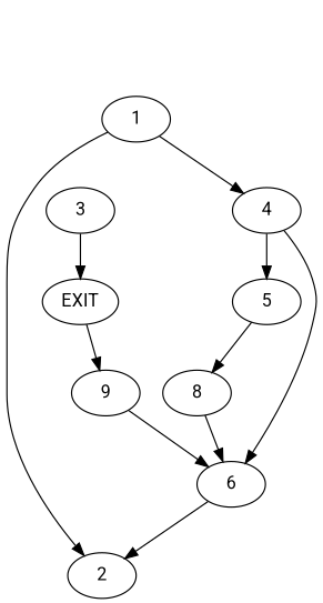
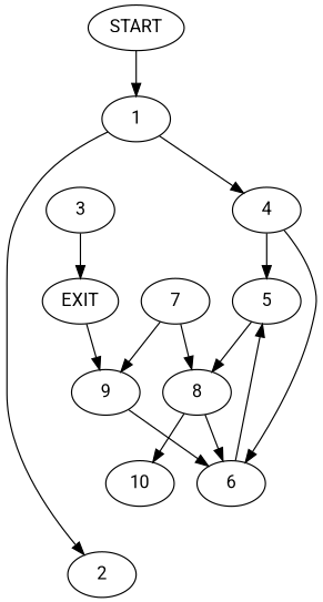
  digraph {
    fontname=Roboto
    node [fontname=Roboto]
    edge [fontname=Roboto]
+   n1 [label=START]
    1
    2
    4
    n5 [label=EXIT]
    9
    3
    5
    6
    8
+   7
+   10
+   n1 -> 1
    1 -> 2
    1 -> 4
    4 -> 5
    4 -> 6
    n5 -> 9
    9 -> 6
    3 -> n5
    5 -> 8
-   6 -> 2
+   6 -> 5
    8 -> 6
+   8 -> 10
+   7 -> 9
+   7 -> 8
  }
